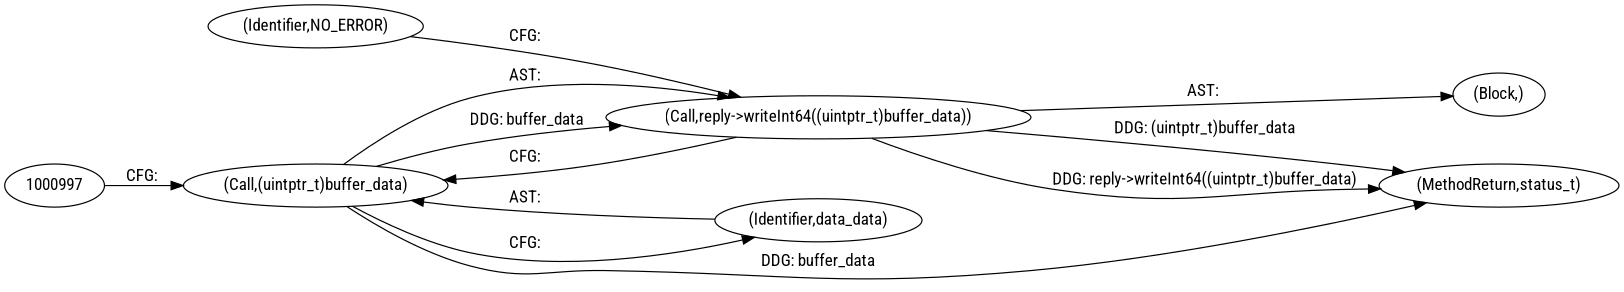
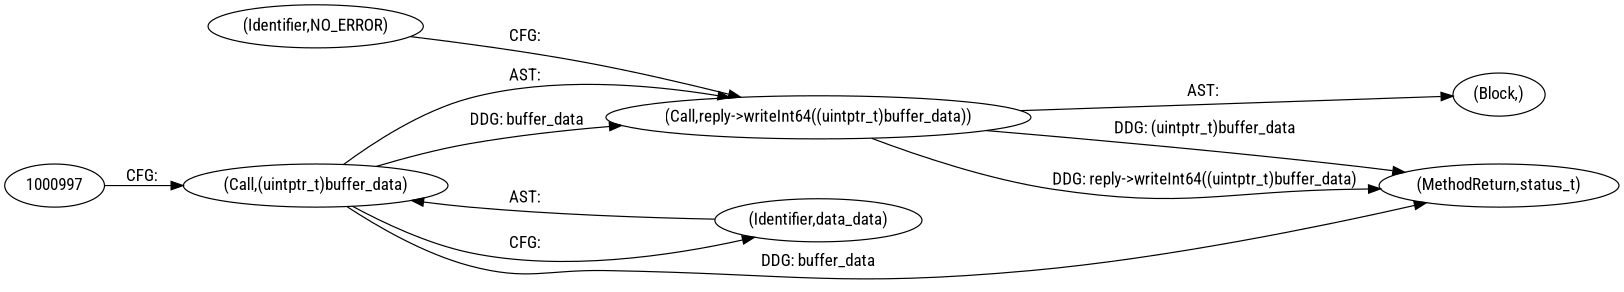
  digraph {
    fontname="Roboto Condensed"
    rankdir=LR
    node [fontname="Roboto Condensed"]
    edge [fontname="Roboto Condensed"]
    n1 [label="(Call,(uintptr_t)buffer_data)"]
    n2 [label="(Call,reply->writeInt64((uintptr_t)buffer_data))"]
    n3 [label="(MethodReturn,status_t)"]
    n4 [label="(Identifier,data_data)"]
    n5 [label="(Block,)"]
    n6 [label="(Identifier,NO_ERROR)"]
    1000997
    n1 -> n2 [label="AST: "]
    n1 -> n2 [label="DDG: buffer_data"]
    n1 -> n3 [label="DDG: buffer_data"]
    n1 -> n4 [label="CFG: "]
-   n2 -> n1 [label="CFG: "]
    n2 -> n3 [label="DDG: (uintptr_t)buffer_data"]
    n2 -> n3 [label="DDG: reply->writeInt64((uintptr_t)buffer_data)"]
    n2 -> n5 [label="AST: "]
    n4 -> n1 [label="AST: "]
    n6 -> n2 [label="CFG: "]
    1000997 -> n1 [label="CFG: "]
  }
